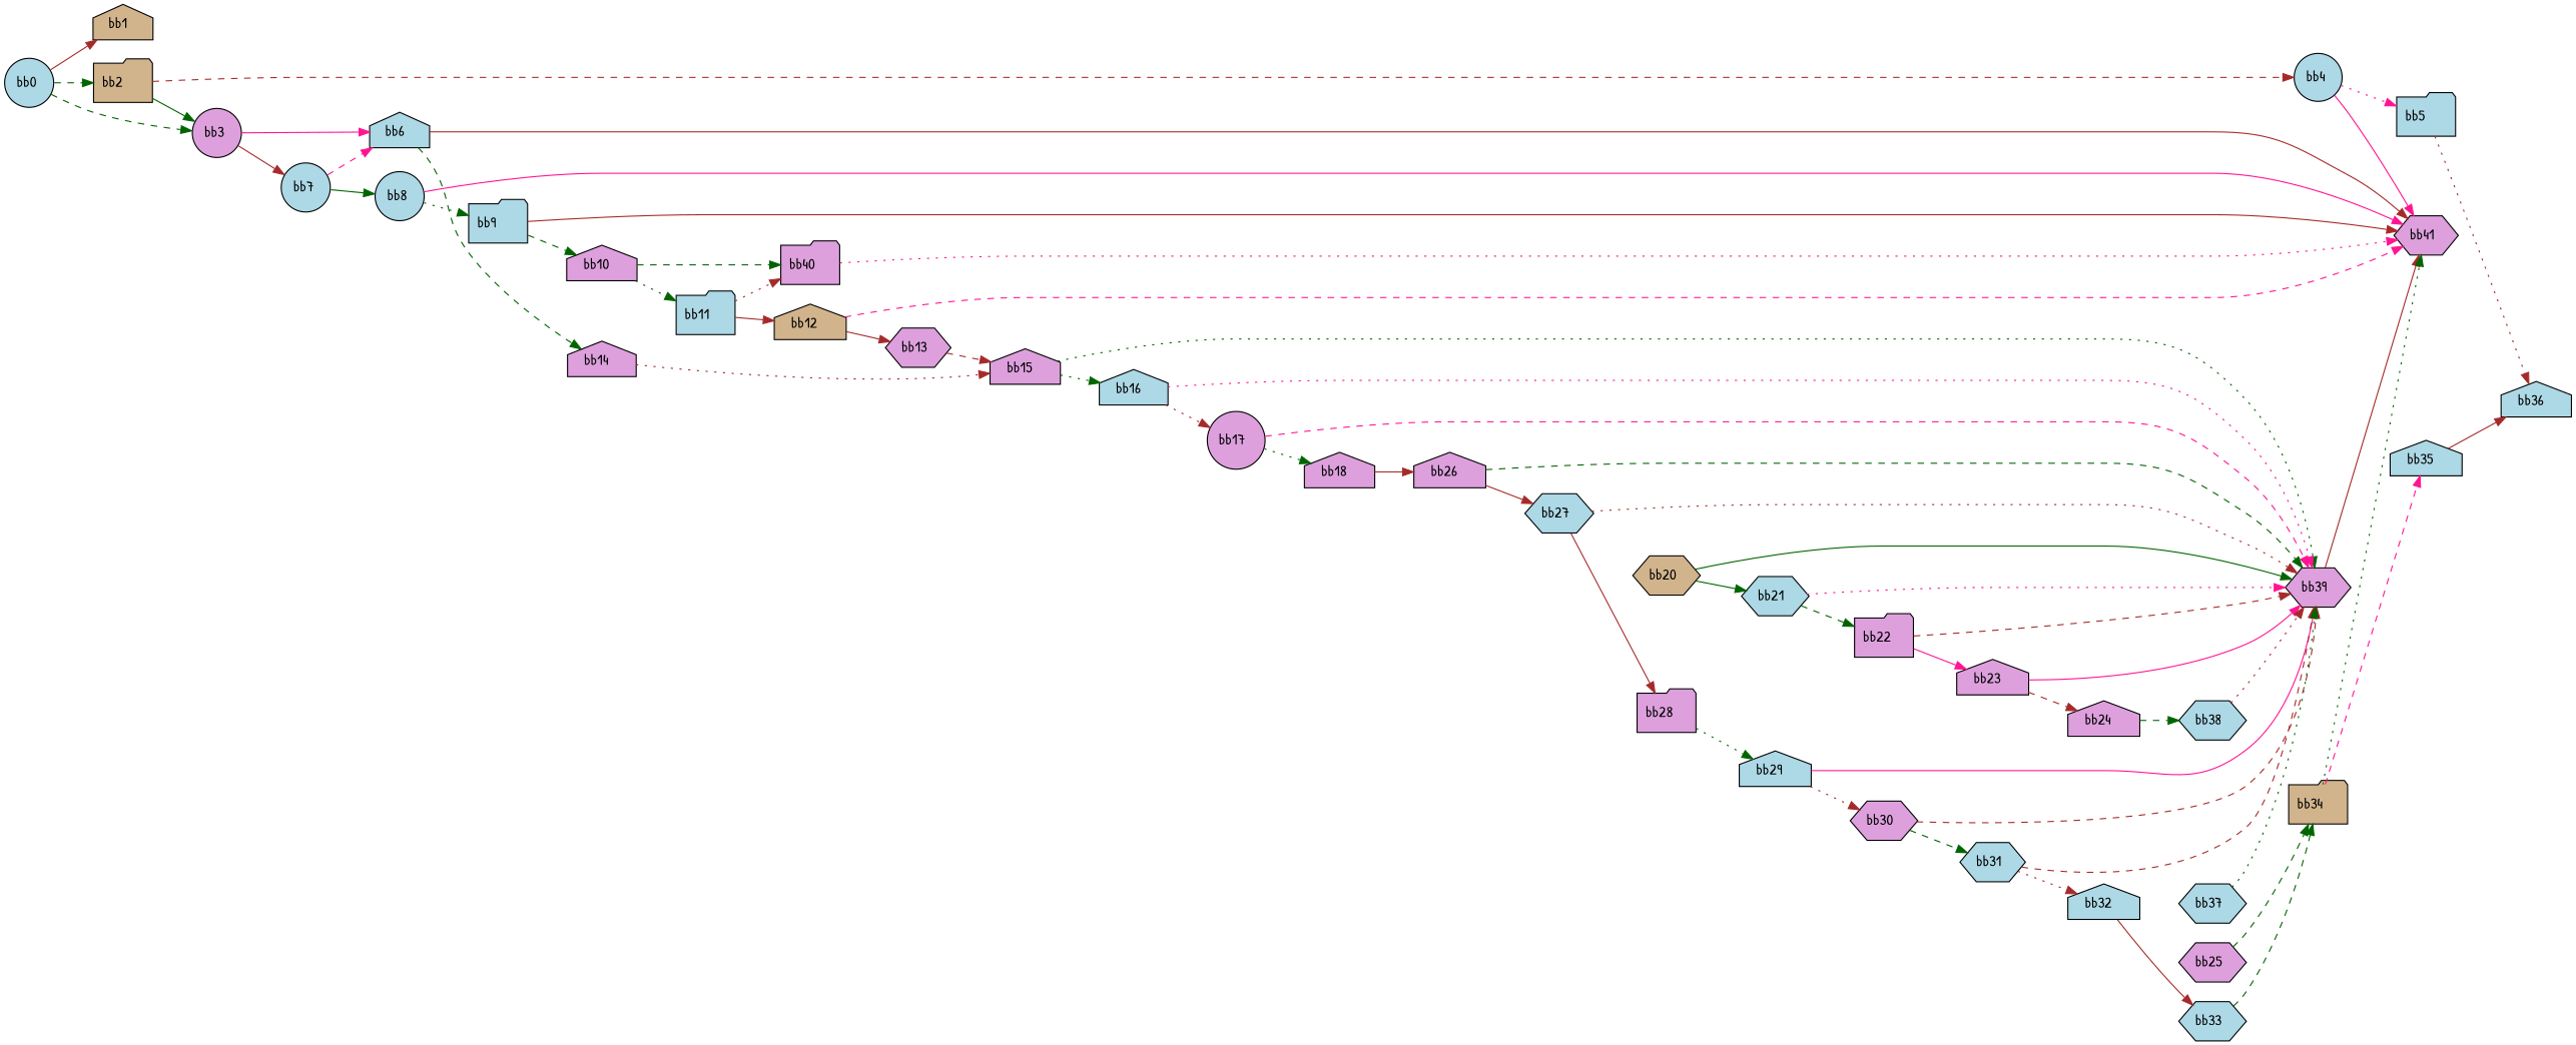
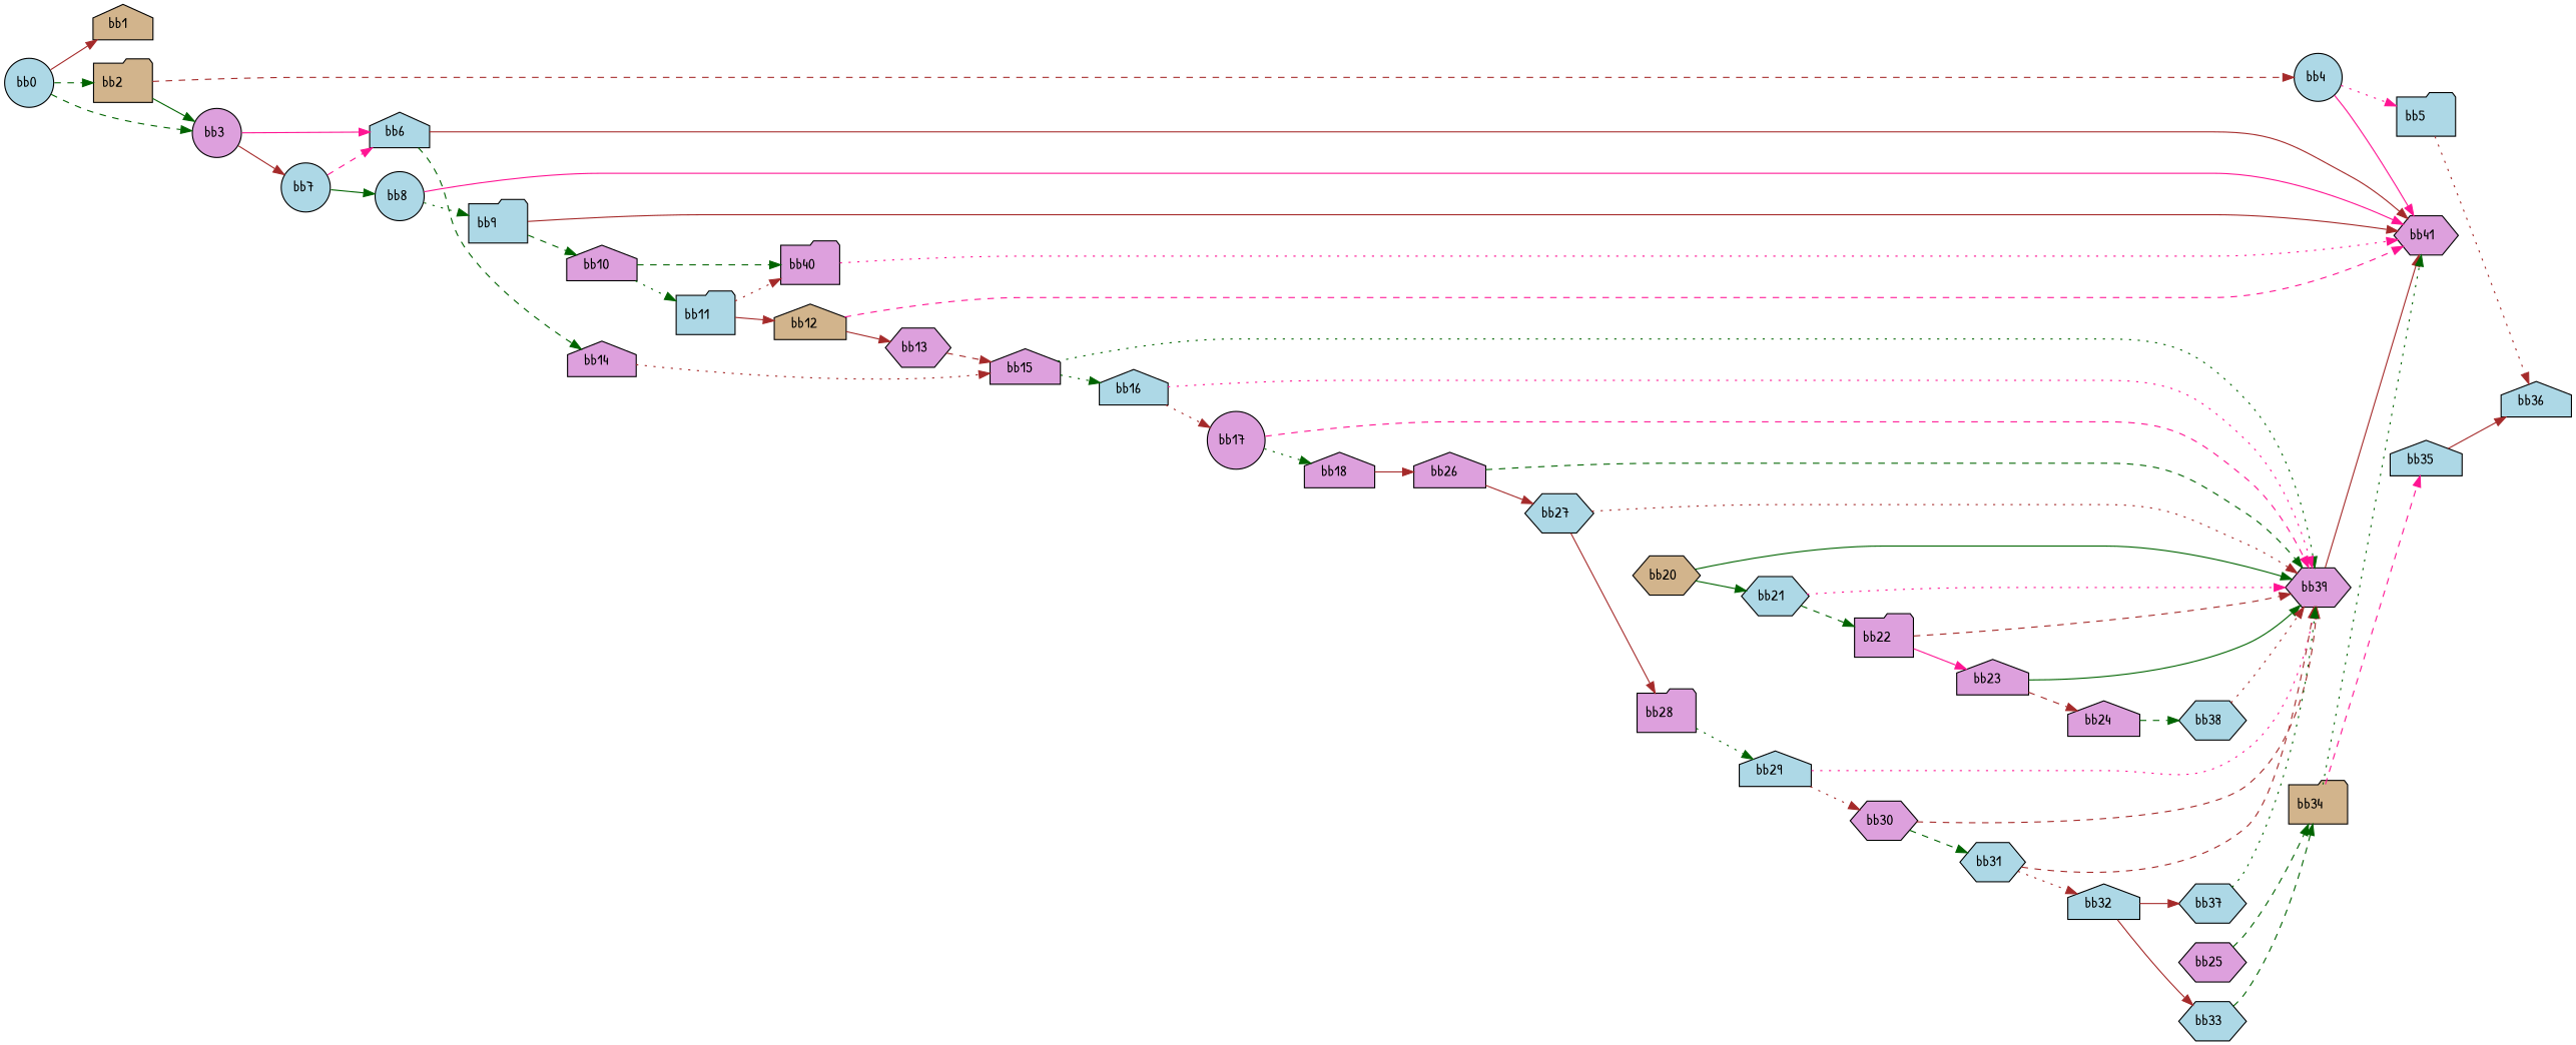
  digraph {
    fontname="Patrick Hand"
    rankdir=LR
    node [fillcolor=lightblue fontname="Patrick Hand" shape=house style=filled]
    edge [color=brown fontname="Patrick Hand" style=solid]
    n1 [label="bb0\l" shape=circle]
    n2 [fillcolor=tan label="bb1\l"]
    n3 [fillcolor=tan label="bb2\l" shape=folder]
    n4 [fillcolor=plum label="bb3\l" shape=circle]
    n5 [label="bb4\l" shape=circle]
    n6 [label="bb6\l"]
    n7 [label="bb7\l" shape=circle]
    n8 [label="bb5\l" shape=folder]
    n9 [fillcolor=plum label="bb41\l" shape=hexagon]
    n10 [fillcolor=plum label="bb14\l"]
    n11 [label="bb8\l" shape=circle]
    n12 [label="bb36\l"]
    n13 [fillcolor=plum label="bb15\l"]
    n14 [label="bb9\l" shape=folder]
    n15 [fillcolor=plum label="bb10\l"]
    n16 [label="bb11\l" shape=folder]
    n17 [fillcolor=plum label="bb40\l" shape=folder]
    n18 [fillcolor=tan label="bb12\l"]
    n19 [fillcolor=plum label="bb13\l" shape=hexagon]
    n20 [label="bb16\l"]
    n21 [fillcolor=plum label="bb39\l" shape=hexagon]
    n22 [fillcolor=plum label="bb17\l" shape=circle]
    n23 [fillcolor=plum label="bb18\l"]
    n24 [fillcolor=plum label="bb26\l"]
    n25 [label="bb27\l" shape=hexagon]
    n26 [fillcolor=tan label="bb20\l" shape=hexagon]
    n27 [label="bb21\l" shape=hexagon]
    n28 [fillcolor=plum label="bb22\l" shape=folder]
    n29 [fillcolor=plum label="bb23\l"]
    n30 [fillcolor=plum label="bb24\l"]
    n31 [label="bb38\l" shape=hexagon]
    n32 [fillcolor=plum label="bb25\l" shape=hexagon]
    n33 [fillcolor=tan label="bb34\l" shape=folder]
    n34 [label="bb35\l"]
    n35 [fillcolor=plum label="bb28\l" shape=folder]
    n36 [label="bb29\l"]
    n37 [fillcolor=plum label="bb30\l" shape=hexagon]
    n38 [label="bb31\l" shape=hexagon]
    n39 [label="bb32\l"]
    n40 [label="bb33\l" shape=hexagon]
    n41 [label="bb37\l" shape=hexagon]
    n1 -> n2
    n1 -> n3 [color=darkgreen style=dashed]
    n1 -> n4 [color=darkgreen style=dashed]
    n3 -> n4 [color=darkgreen]
    n3 -> n5 [style=dashed]
    n4 -> n6 [color=deeppink]
    n4 -> n7
    n5 -> n8 [color=deeppink style=dotted]
    n5 -> n9 [color=deeppink]
    n6 -> n9
    n6 -> n10 [color=darkgreen style=dashed]
    n7 -> n6 [color=deeppink style=dashed]
    n7 -> n11 [color=darkgreen]
    n8 -> n12 [style=dotted]
    n10 -> n13 [style=dotted]
    n11 -> n9 [color=deeppink]
    n11 -> n14 [color=darkgreen style=dotted]
    n13 -> n20 [color=darkgreen style=dotted]
    n13 -> n21 [color=darkgreen style=dotted]
    n14 -> n9
    n14 -> n15 [color=darkgreen style=dashed]
    n15 -> n16 [color=darkgreen style=dotted]
    n15 -> n17 [color=darkgreen style=dashed]
    n16 -> n17 [style=dotted]
    n16 -> n18
    n17 -> n9 [color=deeppink style=dotted]
    n18 -> n9 [color=deeppink style=dashed]
    n18 -> n19
    n19 -> n13 [style=dashed]
    n20 -> n21 [color=deeppink style=dotted]
    n20 -> n22 [style=dotted]
    n21 -> n9
    n22 -> n21 [color=deeppink style=dashed]
    n22 -> n23 [color=darkgreen style=dotted]
    n23 -> n24
    n24 -> n21 [color=darkgreen style=dashed]
    n24 -> n25
    n25 -> n21 [style=dotted]
    n25 -> n35
    n26 -> n21 [color=darkgreen]
    n26 -> n27 [color=darkgreen]
    n27 -> n21 [color=deeppink style=dotted]
    n27 -> n28 [color=darkgreen style=dashed]
    n28 -> n21 [style=dashed]
    n28 -> n29 [color=deeppink]
-   n29 -> n21 [color=deeppink]
+   n29 -> n21 [color=darkgreen]
    n29 -> n30 [style=dashed]
    n30 -> n31 [color=darkgreen style=dashed]
    n31 -> n21 [style=dotted]
    n32 -> n33 [color=darkgreen style=dashed]
    n33 -> n9 [color=darkgreen style=dotted]
    n33 -> n34 [color=deeppink style=dashed]
    n34 -> n12
    n35 -> n36 [color=darkgreen style=dotted]
-   n36 -> n21 [color=deeppink]
+   n36 -> n21 [color=deeppink style=dotted]
    n36 -> n37 [style=dotted]
    n37 -> n21 [style=dashed]
    n37 -> n38 [color=darkgreen style=dashed]
    n38 -> n21 [style=dashed]
    n38 -> n39 [style=dotted]
    n39 -> n40
+   n39 -> n41
    n40 -> n33 [color=darkgreen style=dashed]
    n41 -> n21 [color=darkgreen style=dotted]
  }
